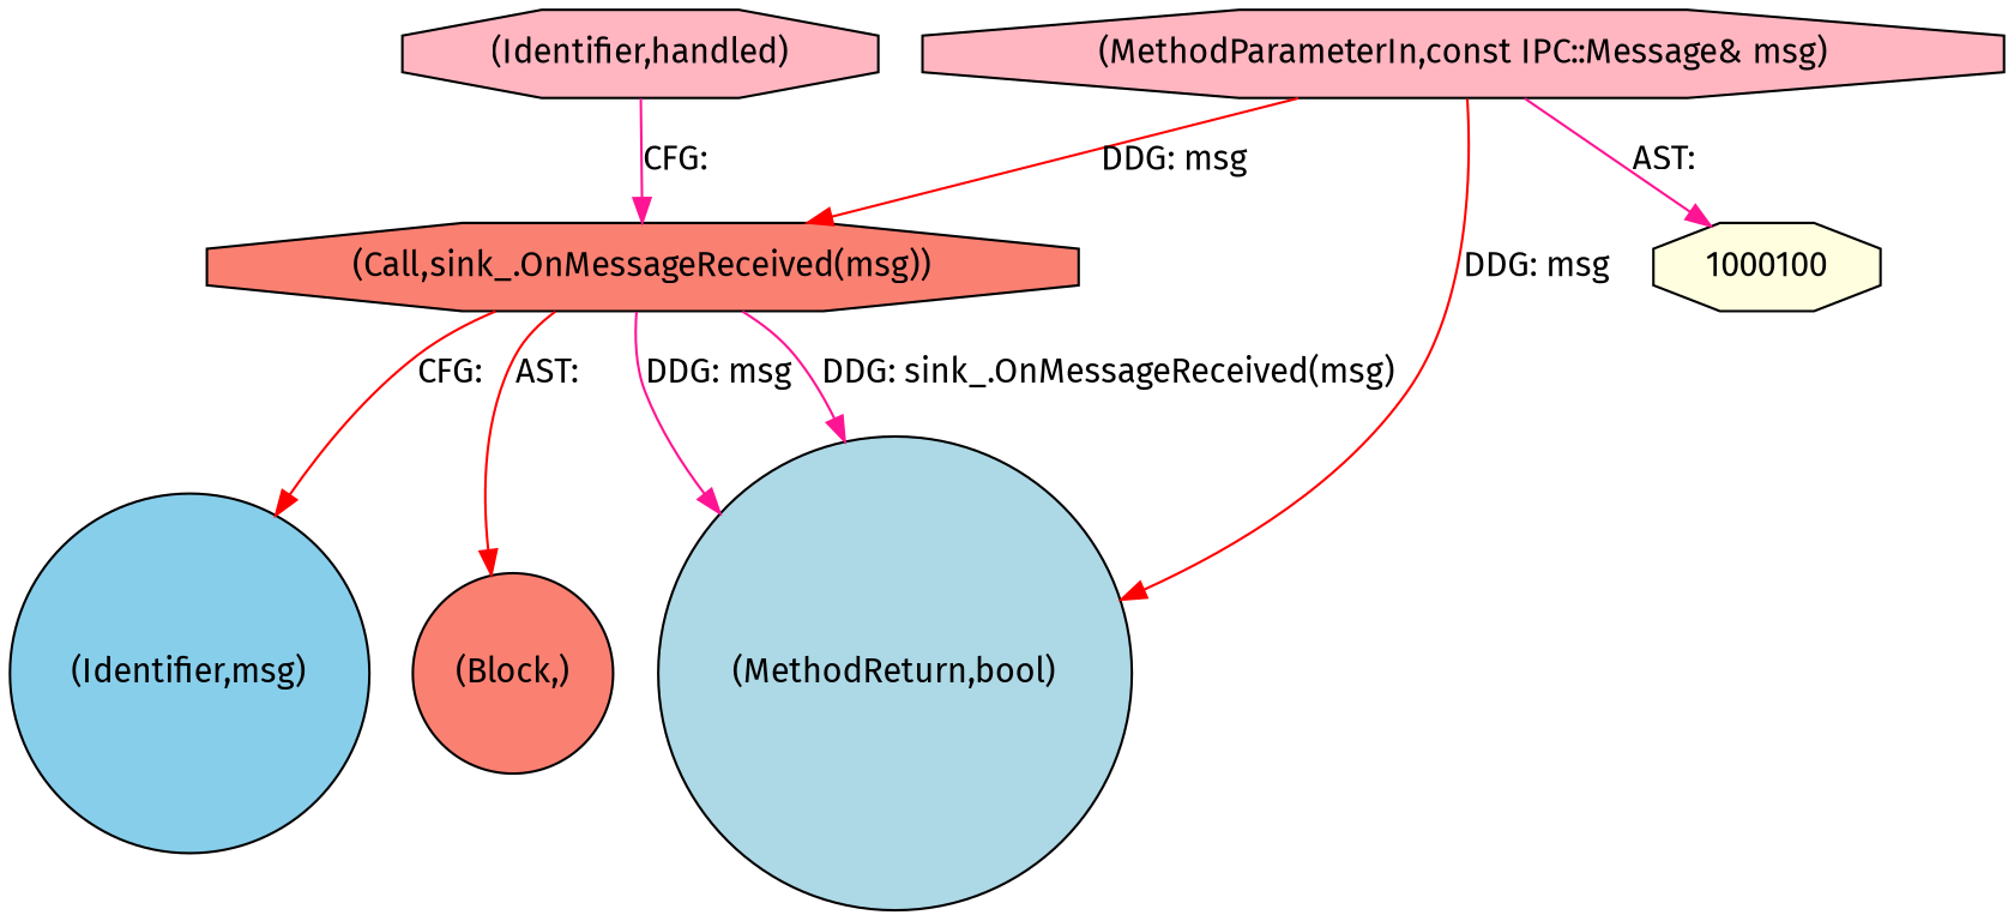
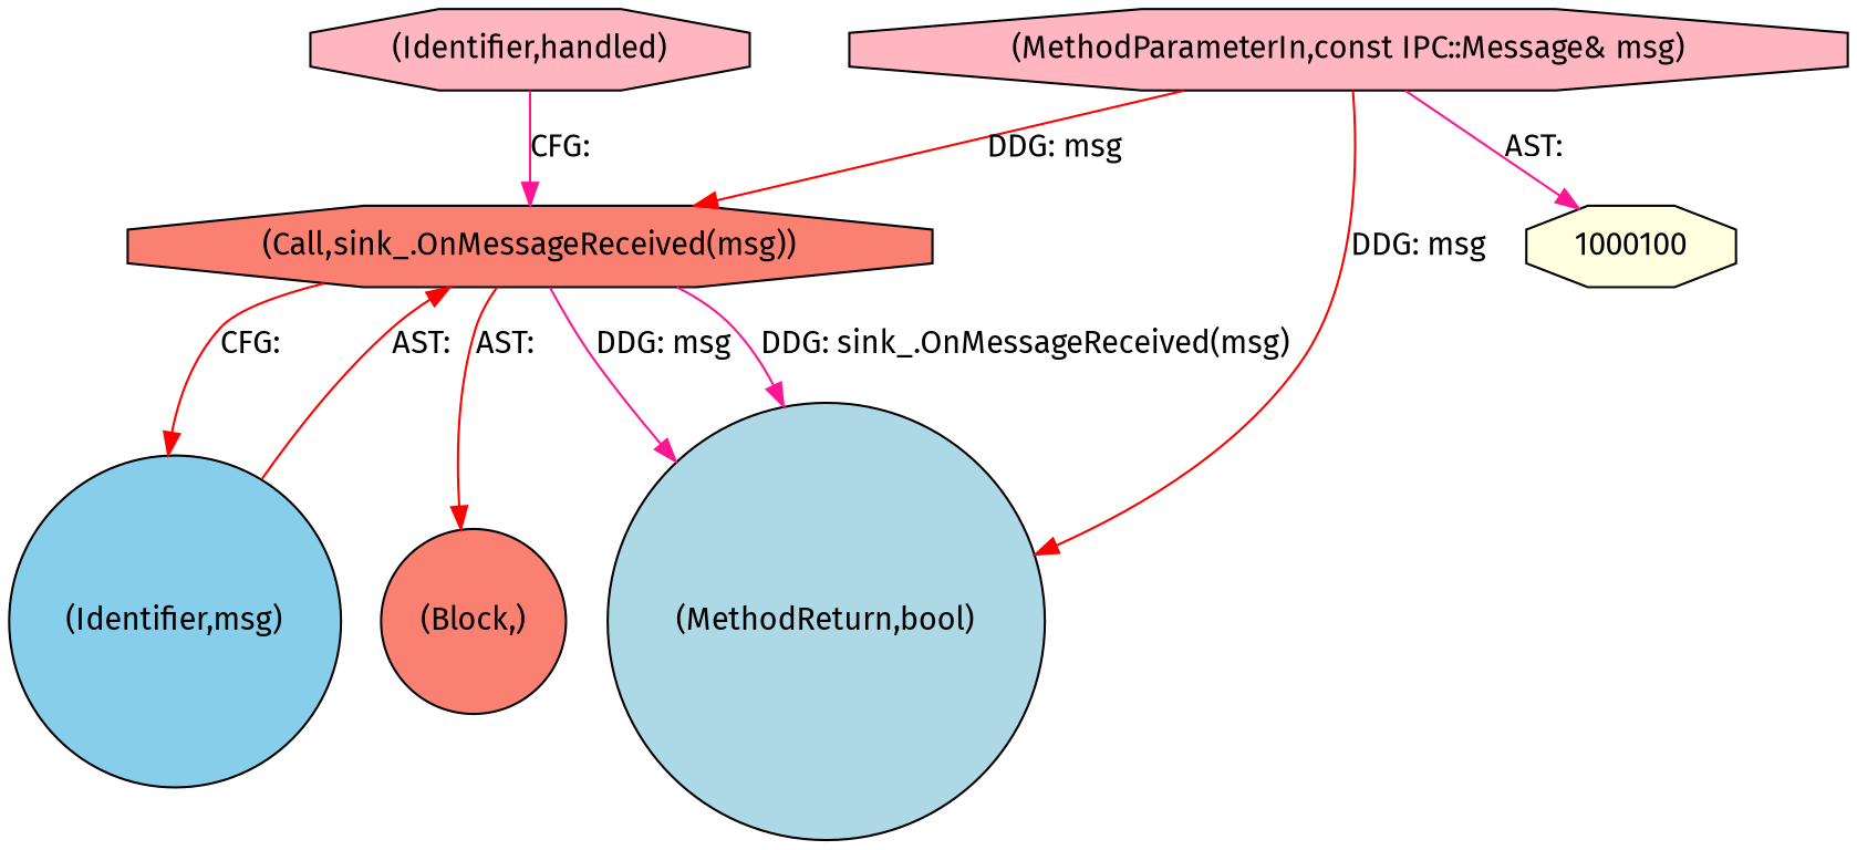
  digraph {
    fontname="Fira Sans"
    node [fillcolor=salmon fontname="Fira Sans" shape=octagon style=filled]
    edge [color=red fontname="Fira Sans"]
    n1 [label="(Call,sink_.OnMessageReceived(msg))"]
    n2 [fillcolor=skyblue label="(Identifier,msg)" shape=circle]
    n3 [label="(Block,)" shape=circle]
    n4 [fillcolor=lightblue label="(MethodReturn,bool)" shape=circle]
    n5 [fillcolor=lightpink label="(MethodParameterIn,const IPC::Message& msg)"]
    1000100 [fillcolor=lightyellow]
    n7 [fillcolor=lightpink label="(Identifier,handled)"]
    n1 -> n2 [label="CFG: "]
    n1 -> n3 [label="AST: "]
    n1 -> n4 [color=deeppink label="DDG: msg"]
    n1 -> n4 [color=deeppink label="DDG: sink_.OnMessageReceived(msg)"]
+   n2 -> n1 [label="AST: "]
    n5 -> n1 [label="DDG: msg"]
    n5 -> n4 [label="DDG: msg"]
    n5 -> 1000100 [color=deeppink label="AST: "]
    n7 -> n1 [color=deeppink label="CFG: "]
  }
